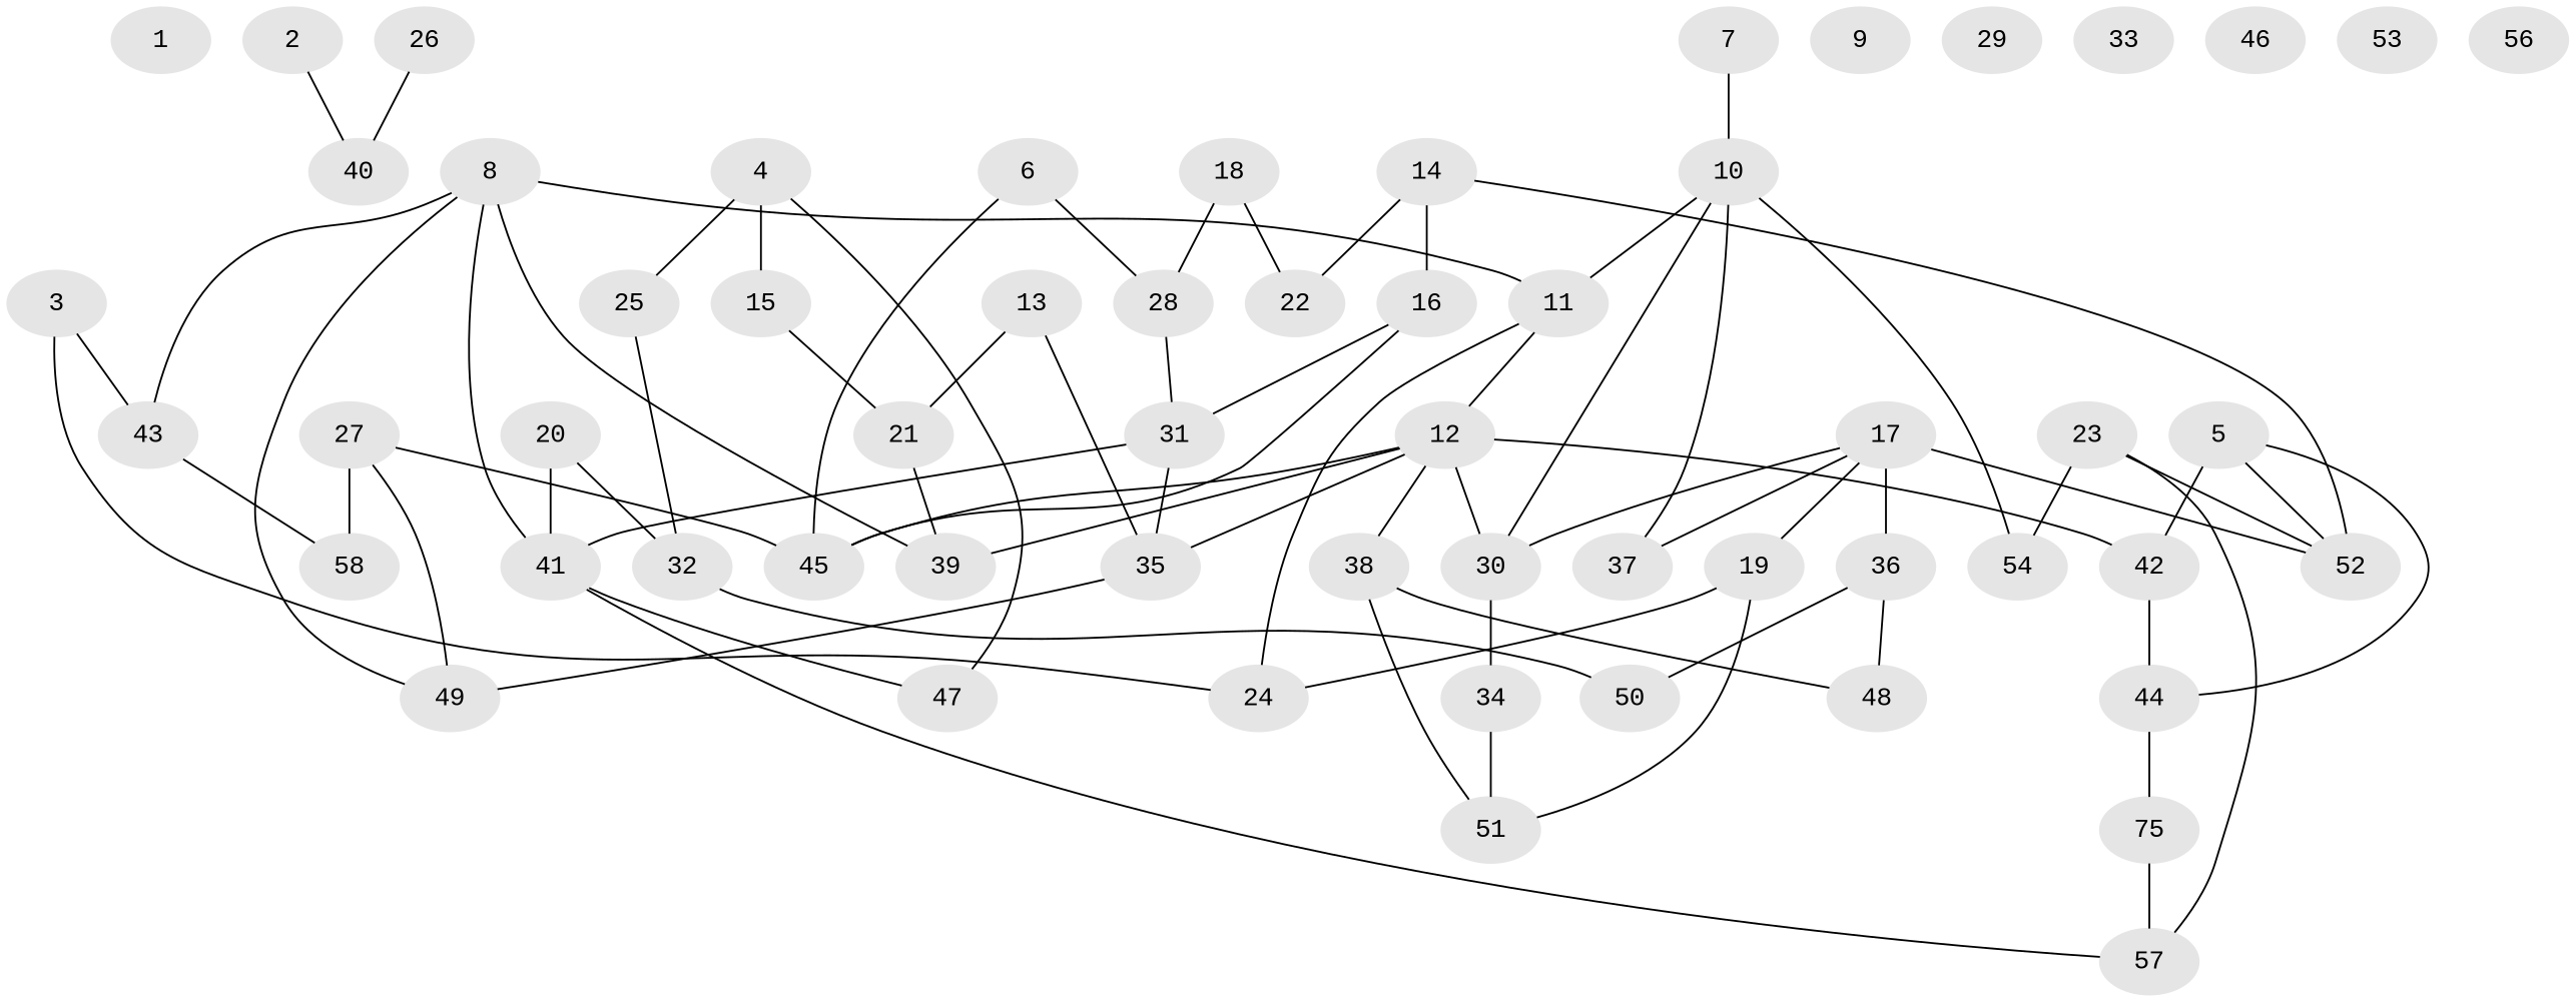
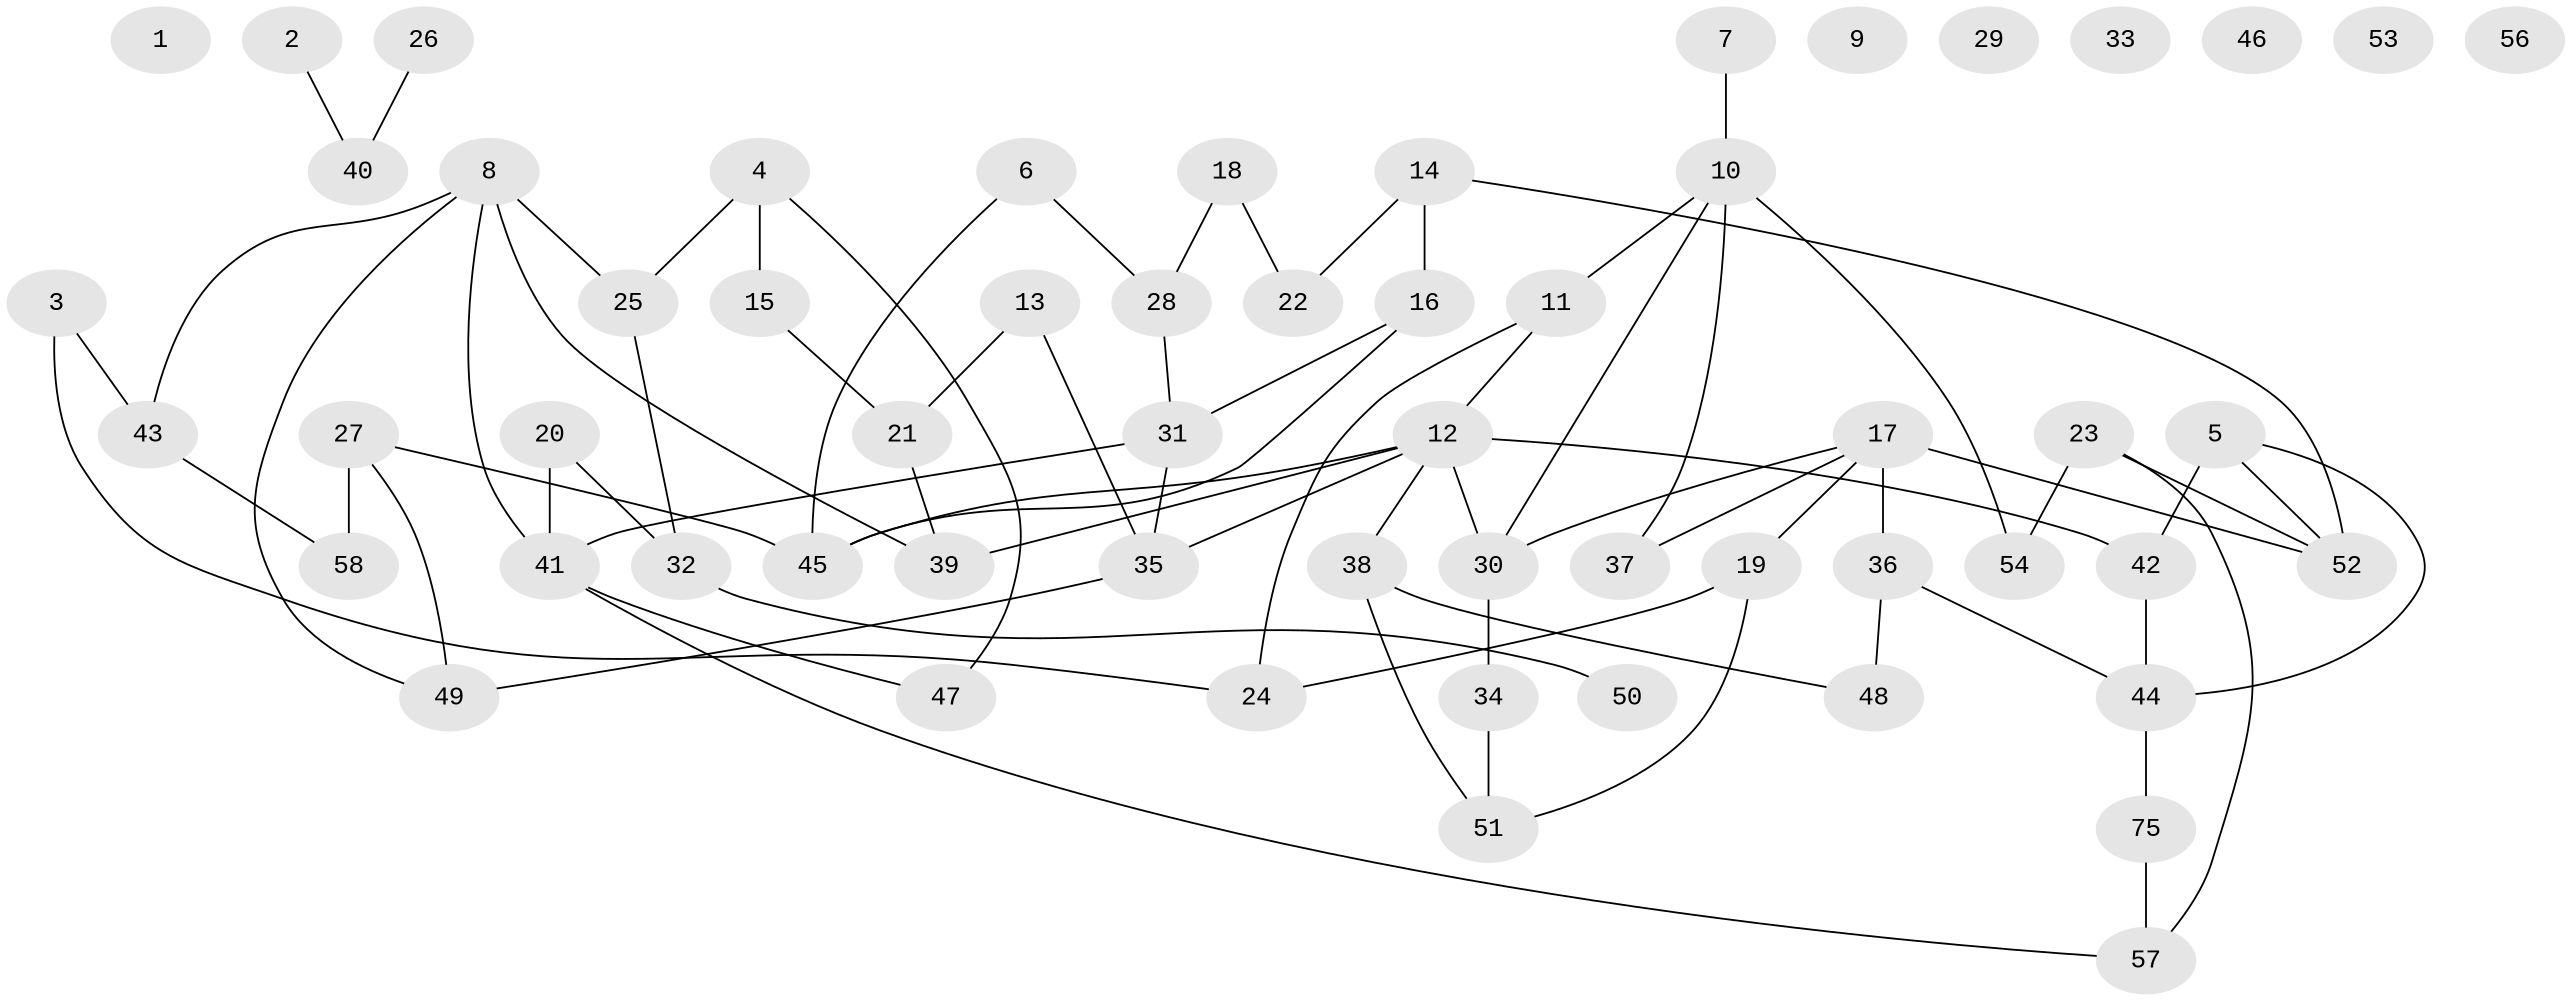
  graph {
    fontname="Liberation Mono"
    node [color=gray90 fontname="Liberation Mono" style=filled]
    edge [fontname="Liberation Mono"]
    1
    2
    40
    3
    24
    43
    58
    4
    15
    25
    47
    21
    32
    5
    42
    44
    52
    n18 [label=75]
    6
    28
    45
    31
    7
    10
    11
    30
    37
    54
    8
    39
    41
    49
    12
    57
    9
    34
    35
    38
    51
    48
    13
    14
    16
    22
    17
    19
    36
    50
    18
    20
    23
    26
    27
    29
    33
    46
    53
    56
    2 -- 40
    3 -- 24
    3 -- 43
    43 -- 58
    4 -- 15
    4 -- 25
    4 -- 47
    15 -- 21
    25 -- 32
    21 -- 39
    32 -- 50
    5 -- 42
    5 -- 44
    5 -- 52
    42 -- 44
    44 -- n18
    n18 -- 57
    6 -- 28
    6 -- 45
    28 -- 31
    31 -- 41
    31 -- 35
    7 -- 10
    10 -- 11
    10 -- 30
    10 -- 37
    10 -- 54
    11 -- 24
    11 -- 12
    30 -- 34
    8 -- 43
-   8 -- 11
+   8 -- 25
    8 -- 39
    8 -- 41
    8 -- 49
    41 -- 47
    41 -- 57
    12 -- 42
    12 -- 45
    12 -- 30
    12 -- 39
    12 -- 35
    12 -- 38
    34 -- 51
    35 -- 49
    38 -- 51
    38 -- 48
    13 -- 21
    13 -- 35
    14 -- 52
    14 -- 16
    14 -- 22
    16 -- 45
    16 -- 31
    17 -- 52
    17 -- 30
    17 -- 37
    17 -- 19
    17 -- 36
    19 -- 24
    19 -- 51
    36 -- 48
-   36 -- 50
+   36 -- 44
    18 -- 28
    18 -- 22
    20 -- 32
    20 -- 41
    23 -- 52
    23 -- 54
    23 -- 57
    26 -- 40
    27 -- 58
    27 -- 45
    27 -- 49
  }
